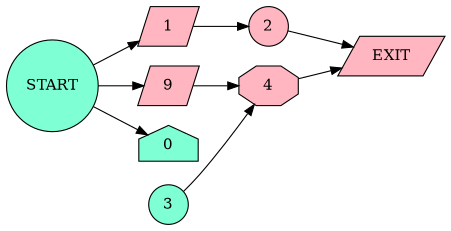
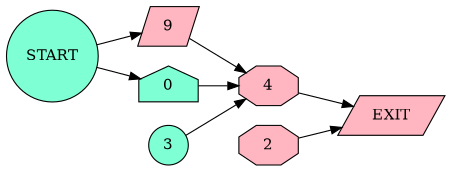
  digraph {
    rankdir=LR
    node [fillcolor=lightpink shape=parallelogram style=filled]
    n1 [fillcolor=aquamarine label=START shape=circle]
-   1
    n3 [label=9]
    n4 [fillcolor=aquamarine label=0 shape=house]
-   2 [shape=circle]
+   2 [shape=octagon]
    4 [shape=octagon]
    n7 [label=EXIT]
    3 [fillcolor=aquamarine shape=circle]
-   n1 -> 1
    n1 -> n3
    n1 -> n4
-   1 -> 2
    n3 -> 4
+   n4 -> 4
    2 -> n7
    4 -> n7
    3 -> 4
  }
